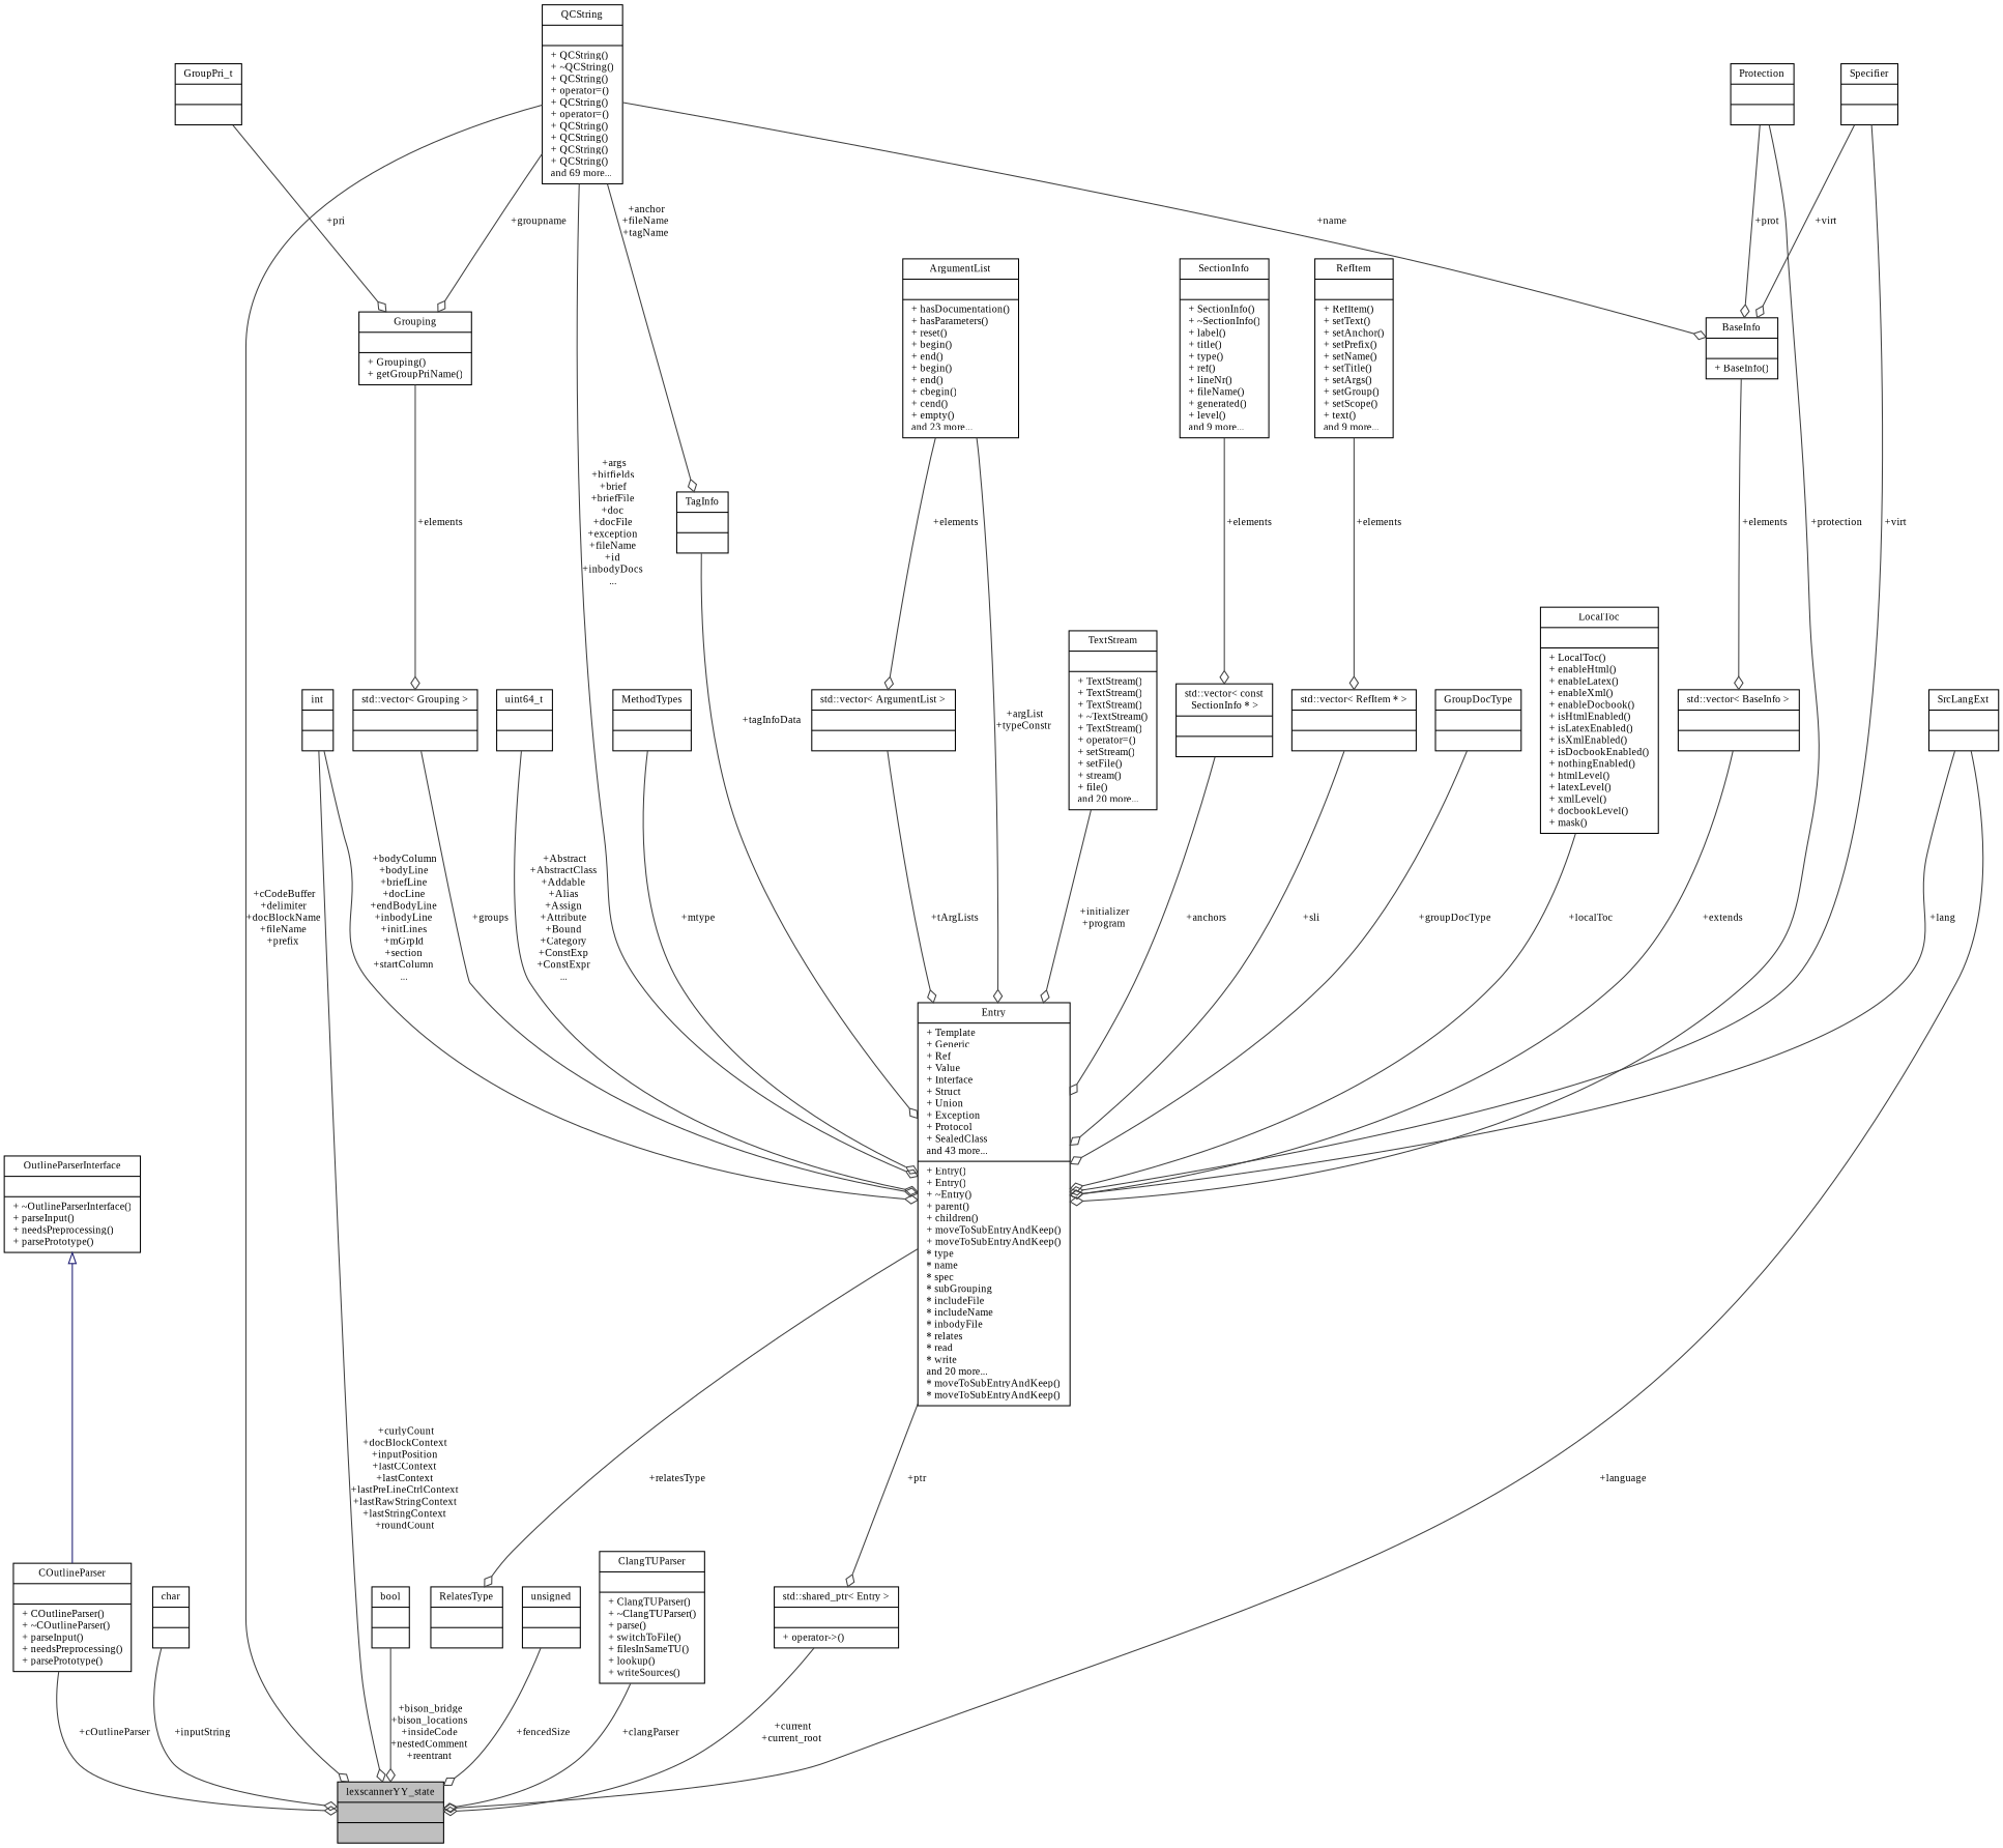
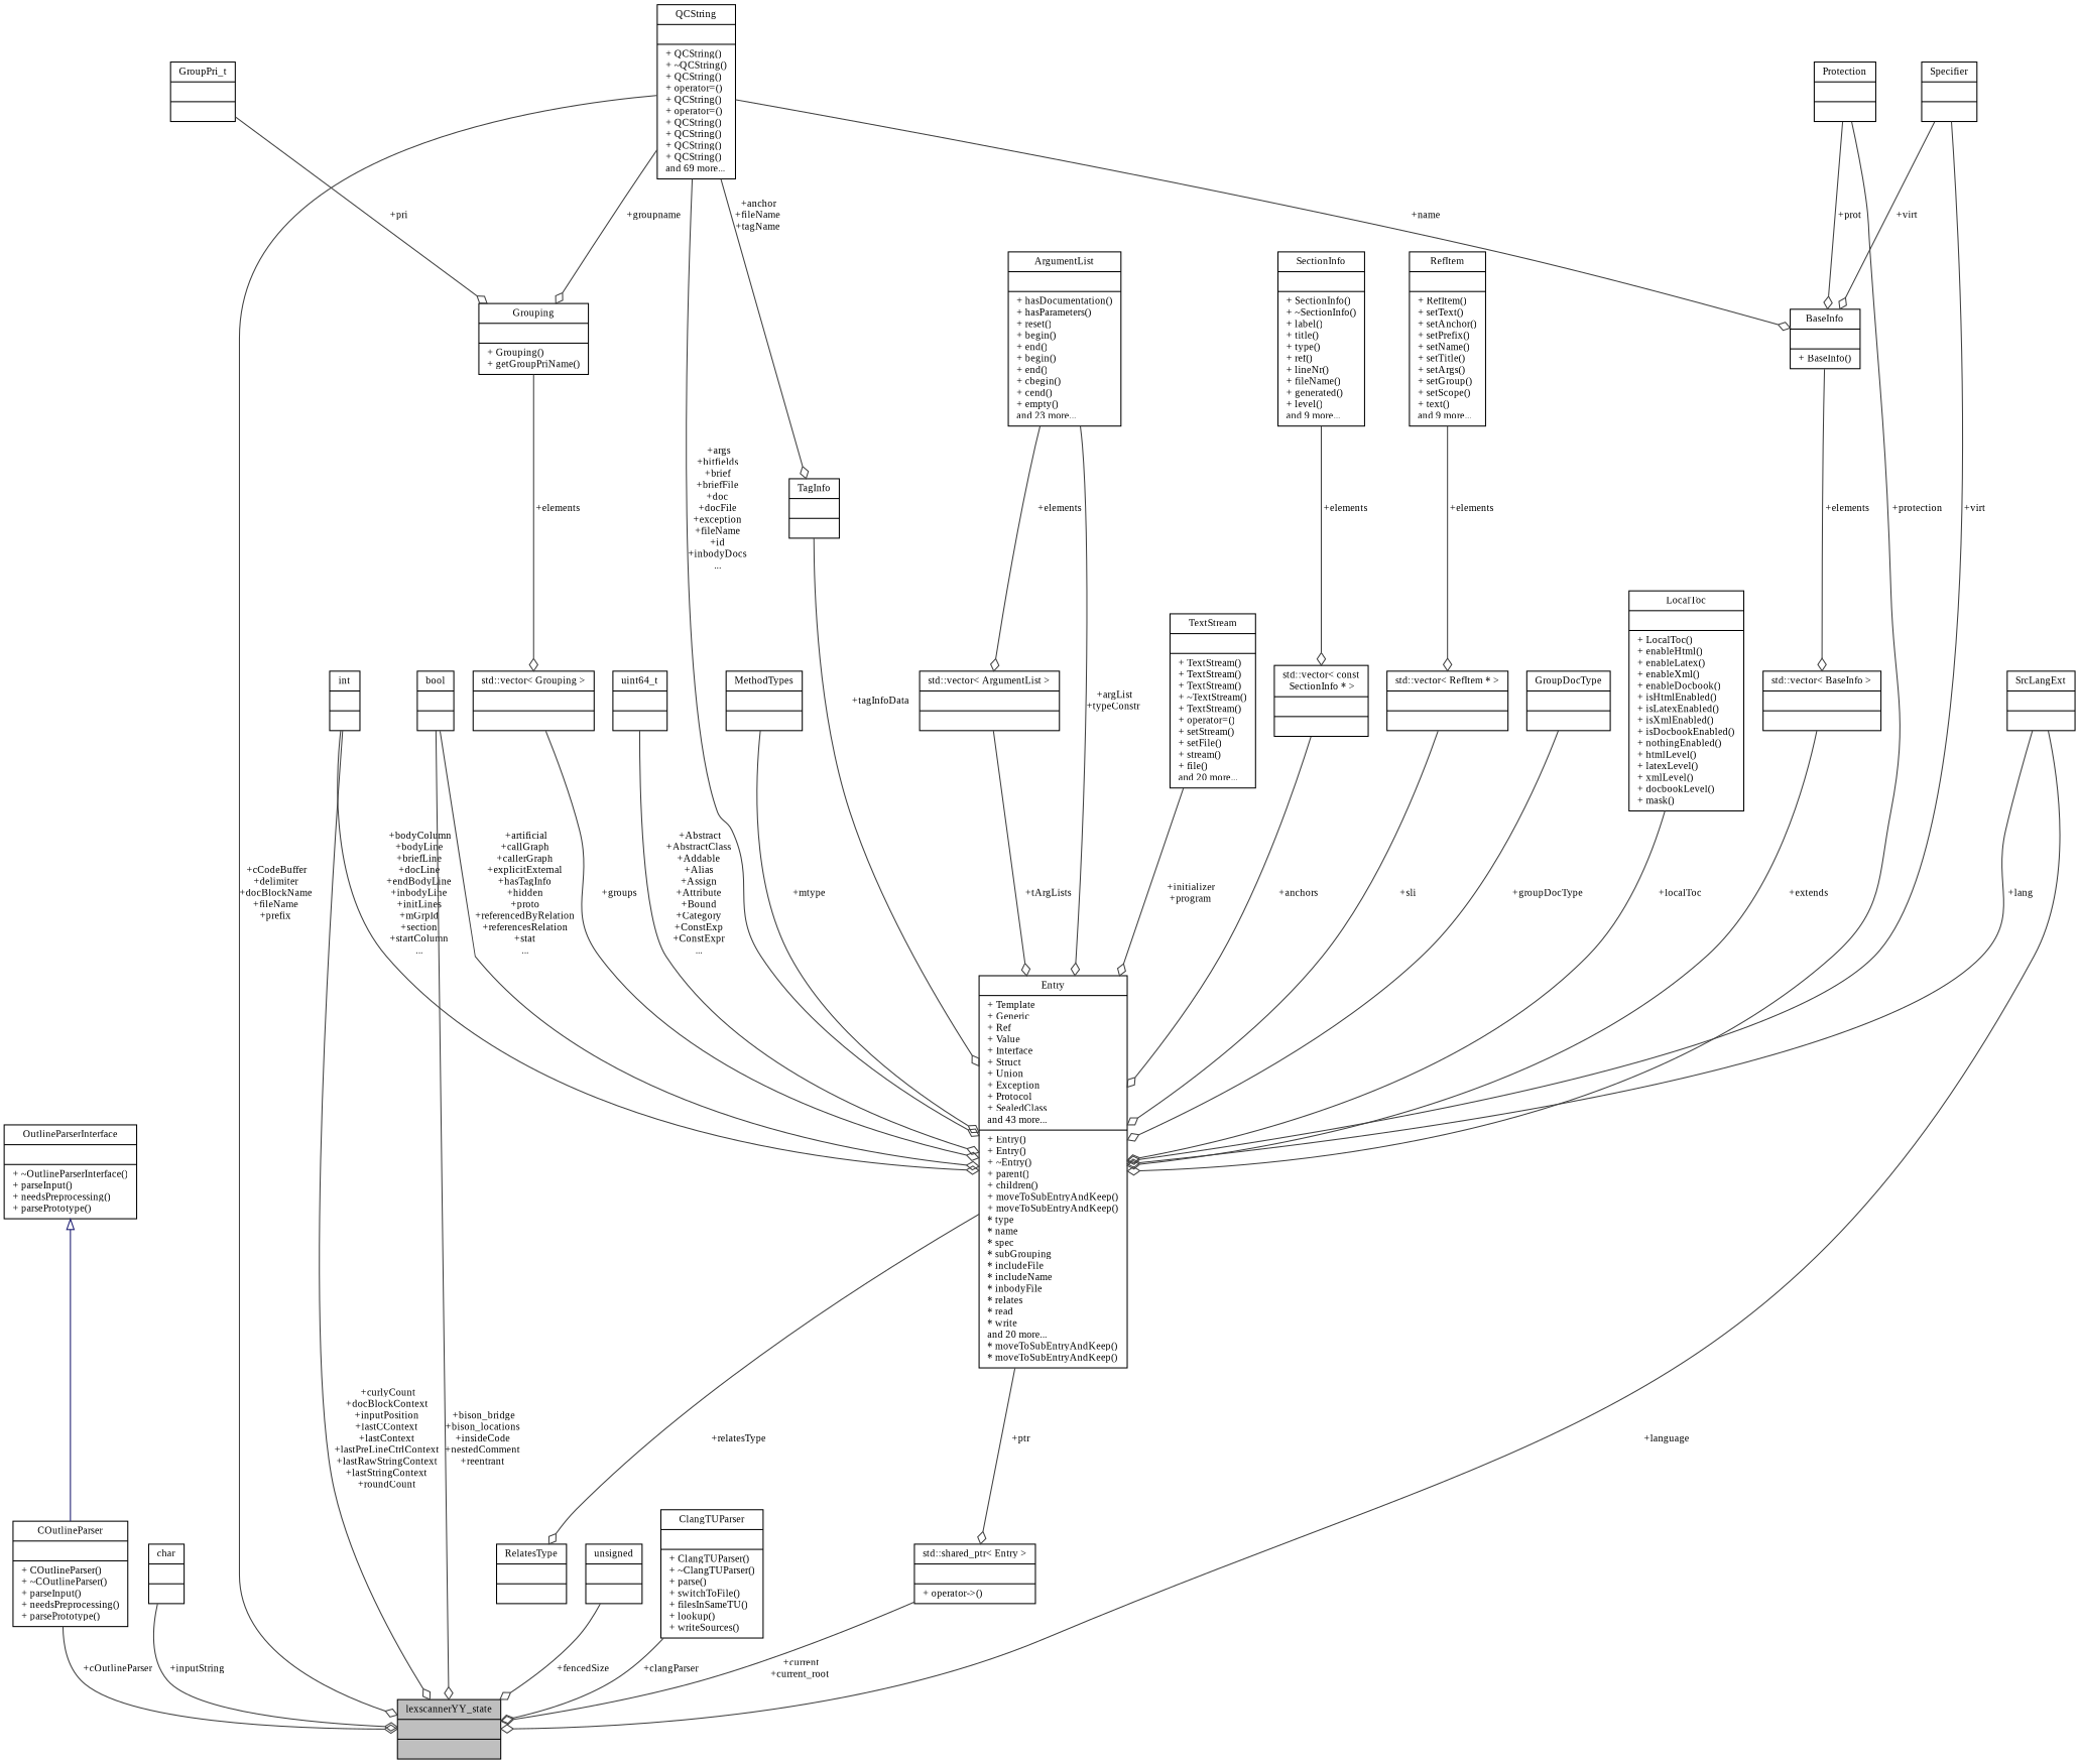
  digraph {
    fontname="Liberation Serif"
    node [color=black fillcolor=white fontname="Liberation Serif" fontsize=10 shape=record style=filled]
    edge [arrowhead=odiamond color=grey25 fontname="Liberation Serif" fontsize=10 labelfontname=Helvetica labelfontsize=10 style=solid]
    n1 [fillcolor=grey75 fontcolor=black height=0.2 label="{lexscannerYY_state\n||}" width=0.4]
    n2 [height=0.2 label="{COutlineParser\n||+ COutlineParser()\l+ ~COutlineParser()\l+ parseInput()\l+ needsPreprocessing()\l+ parsePrototype()\l}" width=0.4]
    n3 [height=0.2 label="{OutlineParserInterface\n||+ ~OutlineParserInterface()\l+ parseInput()\l+ needsPreprocessing()\l+ parsePrototype()\l}" width=0.4]
    n4 [height=0.2 label="{char\n||}" width=0.4]
    n5 [height=0.2 label="{int\n||}" width=0.4]
    n6 [height=0.2 label="{Entry\n|+ Template\l+ Generic\l+ Ref\l+ Value\l+ Interface\l+ Struct\l+ Union\l+ Exception\l+ Protocol\l+ SealedClass\land 43 more...\l|+ Entry()\l+ Entry()\l+ ~Entry()\l+ parent()\l+ children()\l+ moveToSubEntryAndKeep()\l+ moveToSubEntryAndKeep()\l* type\l* name\l* spec\l* subGrouping\l* includeFile\l* includeName\l* inbodyFile\l* relates\l* read\l* write\land 20 more...\l* moveToSubEntryAndKeep()\l* moveToSubEntryAndKeep()\l}" width=0.4]
    n7 [height=0.2 label="{std::shared_ptr\< Entry \>\n||+ operator-\>()\l}" width=0.4]
    n8 [height=0.2 label="{RelatesType\n||}" width=0.4]
    n9 [height=0.2 label="{bool\n||}" width=0.4]
    n10 [height=0.2 label="{QCString\n||+ QCString()\l+ ~QCString()\l+ QCString()\l+ operator=()\l+ QCString()\l+ operator=()\l+ QCString()\l+ QCString()\l+ QCString()\l+ QCString()\land 69 more...\l}" width=0.4]
    n11 [height=0.2 label="{TagInfo\n||}" width=0.4]
    n12 [height=0.2 label="{BaseInfo\n||+ BaseInfo()\l}" width=0.4]
    n13 [height=0.2 label="{Grouping\n||+ Grouping()\l+ getGroupPriName()\l}" width=0.4]
    n14 [height=0.2 label="{std::vector\< BaseInfo \>\n||}" width=0.4]
    n15 [height=0.2 label="{std::vector\< Grouping \>\n||}" width=0.4]
    n16 [height=0.2 label="{unsigned\n||}" width=0.4]
    n17 [height=0.2 label="{ClangTUParser\n||+ ClangTUParser()\l+ ~ClangTUParser()\l+ parse()\l+ switchToFile()\l+ filesInSameTU()\l+ lookup()\l+ writeSources()\l}" width=0.4]
    n18 [height=0.2 label="{uint64_t\n||}" width=0.4]
    n19 [height=0.2 label="{Protection\n||}" width=0.4]
    n20 [height=0.2 label="{MethodTypes\n||}" width=0.4]
    n21 [height=0.2 label="{Specifier\n||}" width=0.4]
    n22 [height=0.2 label="{ArgumentList\n||+ hasDocumentation()\l+ hasParameters()\l+ reset()\l+ begin()\l+ end()\l+ begin()\l+ end()\l+ cbegin()\l+ cend()\l+ empty()\land 23 more...\l}" width=0.4]
    n23 [height=0.2 label="{std::vector\< ArgumentList \>\n||}" width=0.4]
    n24 [height=0.2 label="{TextStream\n||+ TextStream()\l+ TextStream()\l+ TextStream()\l+ ~TextStream()\l+ TextStream()\l+ operator=()\l+ setStream()\l+ setFile()\l+ stream()\l+ file()\land 20 more...\l}" width=0.4]
    n25 [height=0.2 label="{GroupPri_t\n||}" width=0.4]
    n26 [height=0.2 label="{std::vector\< const\l SectionInfo * \>\n||}" width=0.4]
    n27 [height=0.2 label="{SectionInfo\n||+ SectionInfo()\l+ ~SectionInfo()\l+ label()\l+ title()\l+ type()\l+ ref()\l+ lineNr()\l+ fileName()\l+ generated()\l+ level()\land 9 more...\l}" width=0.4]
    n28 [height=0.2 label="{std::vector\< RefItem * \>\n||}" width=0.4]
    n29 [height=0.2 label="{RefItem\n||+ RefItem()\l+ setText()\l+ setAnchor()\l+ setPrefix()\l+ setName()\l+ setTitle()\l+ setArgs()\l+ setGroup()\l+ setScope()\l+ text()\land 9 more...\l}" width=0.4]
    n30 [height=0.2 label="{SrcLangExt\n||}" width=0.4]
    n31 [height=0.2 label="{GroupDocType\n||}" width=0.4]
    n32 [height=0.2 label="{LocalToc\n||+ LocalToc()\l+ enableHtml()\l+ enableLatex()\l+ enableXml()\l+ enableDocbook()\l+ isHtmlEnabled()\l+ isLatexEnabled()\l+ isXmlEnabled()\l+ isDocbookEnabled()\l+ nothingEnabled()\l+ htmlLevel()\l+ latexLevel()\l+ xmlLevel()\l+ docbookLevel()\l+ mask()\l}" width=0.4]
    n2 -> n1 [label=" +cOutlineParser"]
    n3 -> n2 [arrowtail=onormal color=midnightblue dir=back arrowhead=""]
    n4 -> n1 [label=" +inputString"]
    n5 -> n1 [label=" +curlyCount\n+docBlockContext\n+inputPosition\n+lastCContext\n+lastContext\n+lastPreLineCtrlContext\n+lastRawStringContext\n+lastStringContext\n+roundCount"]
    n5 -> n6 [label=" +bodyColumn\n+bodyLine\n+briefLine\n+docLine\n+endBodyLine\n+inbodyLine\n+initLines\n+mGrpId\n+section\n+startColumn\n..."]
    n6 -> n7 [label=" +ptr"]
    n6 -> n8 [label=" +relatesType"]
    n7 -> n1 [label=" +current\n+current_root"]
    n9 -> n1 [label=" +bison_bridge\n+bison_locations\n+insideCode\n+nestedComment\n+reentrant"]
+   n9 -> n6 [label=" +artificial\n+callGraph\n+callerGraph\n+explicitExternal\n+hasTagInfo\n+hidden\n+proto\n+referencedByRelation\n+referencesRelation\n+stat\n..."]
    n10 -> n1 [label=" +cCodeBuffer\n+delimiter\n+docBlockName\n+fileName\n+prefix"]
    n10 -> n6 [label=" +args\n+bitfields\n+brief\n+briefFile\n+doc\n+docFile\n+exception\n+fileName\n+id\n+inbodyDocs\n..."]
    n10 -> n11 [label=" +anchor\n+fileName\n+tagName"]
    n10 -> n12 [label=" +name"]
    n10 -> n13 [label=" +groupname"]
    n11 -> n6 [label=" +tagInfoData"]
    n12 -> n14 [label=" +elements"]
    n13 -> n15 [label=" +elements"]
    n14 -> n6 [label=" +extends"]
    n15 -> n6 [label=" +groups"]
    n16 -> n1 [label=" +fencedSize"]
    n17 -> n1 [label=" +clangParser"]
    n18 -> n6 [label=" +Abstract\n+AbstractClass\n+Addable\n+Alias\n+Assign\n+Attribute\n+Bound\n+Category\n+ConstExp\n+ConstExpr\n..."]
    n19 -> n6 [label=" +protection"]
    n19 -> n12 [label=" +prot"]
    n20 -> n6 [label=" +mtype"]
    n21 -> n6 [label=" +virt"]
    n21 -> n12 [label=" +virt"]
    n22 -> n6 [label=" +argList\n+typeConstr"]
    n22 -> n23 [label=" +elements"]
    n23 -> n6 [label=" +tArgLists"]
    n24 -> n6 [label=" +initializer\n+program"]
    n25 -> n13 [label=" +pri"]
    n26 -> n6 [label=" +anchors"]
    n27 -> n26 [label=" +elements"]
    n28 -> n6 [label=" +sli"]
    n29 -> n28 [label=" +elements"]
    n30 -> n1 [label=" +language"]
    n30 -> n6 [label=" +lang"]
    n31 -> n6 [label=" +groupDocType"]
    n32 -> n6 [label=" +localToc"]
  }
